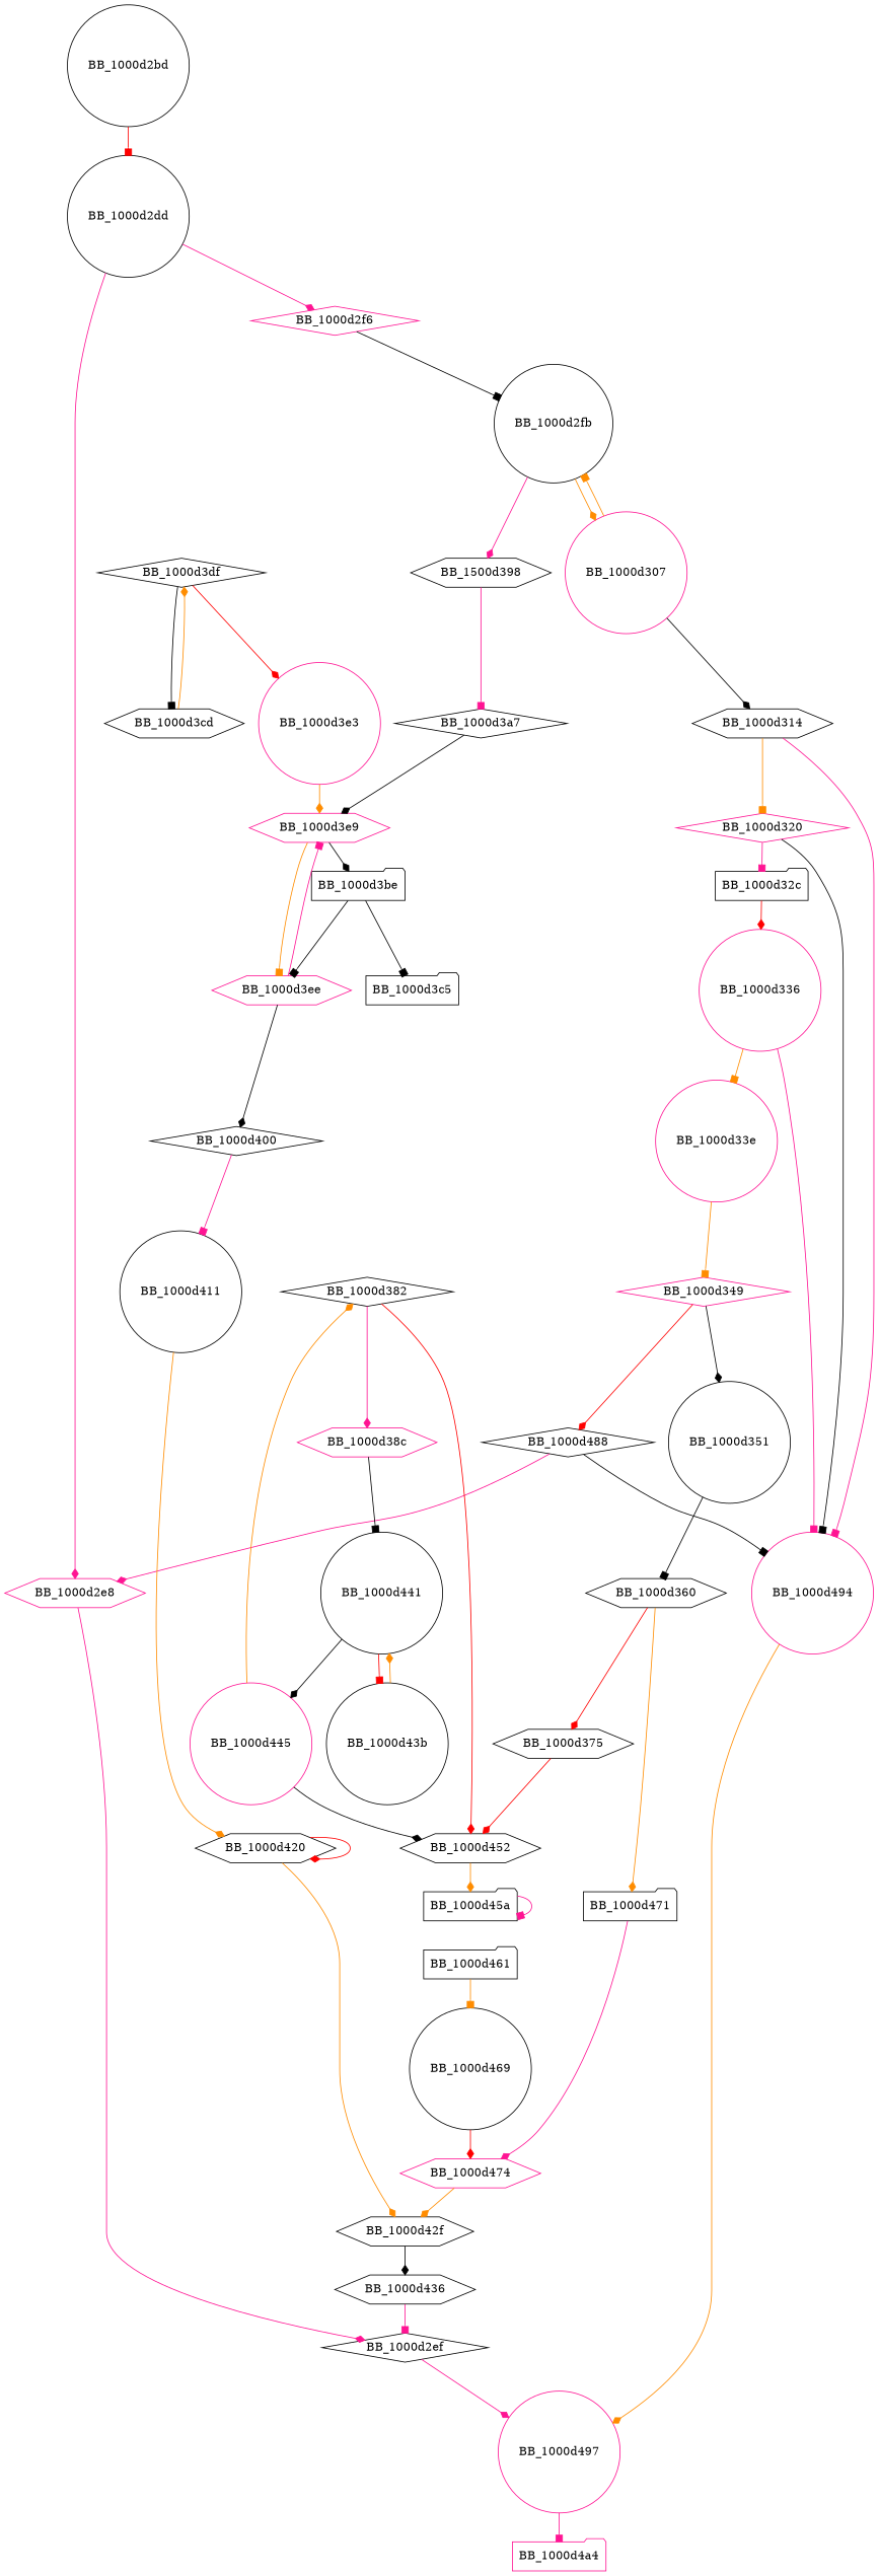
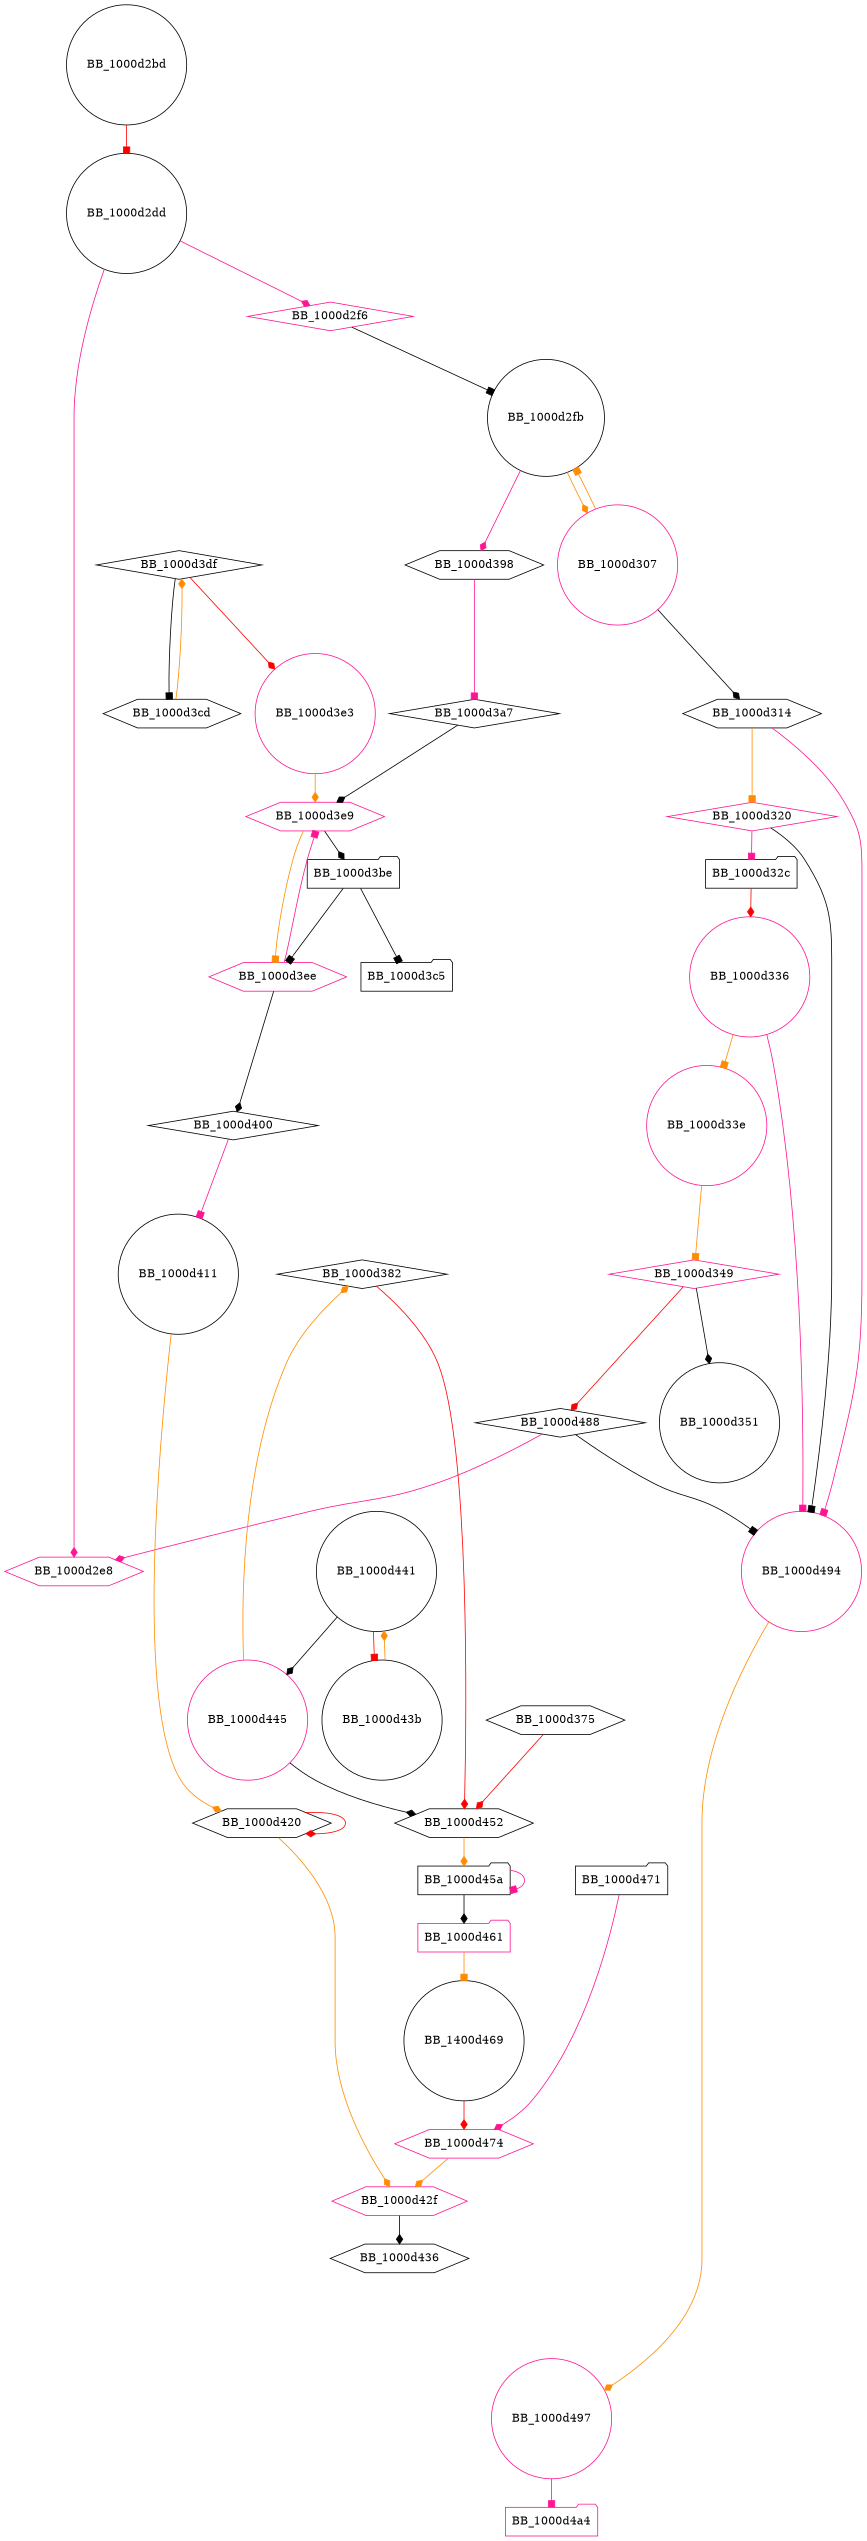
  digraph {
    node [color=black shape=circle]
    edge [arrowhead=diamond color=deeppink]
    BB_1000d2bd
    BB_1000d2dd
    BB_1000d2e8 [color=deeppink shape=hexagon]
    BB_1000d2f6 [color=deeppink shape=diamond]
-   BB_1000d2ef [shape=diamond]
    BB_1000d2fb
    BB_1000d497 [color=deeppink]
    BB_1000d307 [color=deeppink]
-   BB_1000d398 [shape=hexagon label=BB_1500d398]
+   BB_1000d398 [shape=hexagon]
    BB_1000d4a4 [color=deeppink shape=folder]
    BB_1000d314 [shape=hexagon]
    BB_1000d3a7 [shape=diamond]
    BB_1000d320 [color=deeppink shape=diamond]
    BB_1000d494 [color=deeppink]
    BB_1000d3e9 [color=deeppink shape=hexagon]
    BB_1000d32c [shape=folder]
    BB_1000d336 [color=deeppink]
    BB_1000d33e [color=deeppink]
    BB_1000d349 [color=deeppink shape=diamond]
    BB_1000d351
    BB_1000d488 [shape=diamond]
-   BB_1000d360 [shape=hexagon]
    BB_1000d375 [shape=hexagon]
    BB_1000d471 [shape=folder]
    BB_1000d452 [shape=hexagon]
    BB_1000d474 [color=deeppink shape=hexagon]
    BB_1000d45a [shape=folder]
-   BB_1000d42f [shape=hexagon]
+   BB_1000d42f [color=deeppink shape=hexagon]
    BB_1000d382 [shape=diamond]
-   BB_1000d38c [color=deeppink shape=hexagon]
-   BB_1000d461 [shape=folder]
+   BB_1000d461 [color=deeppink shape=folder]
    BB_1000d441
    BB_1000d43b
    BB_1000d445 [color=deeppink]
    BB_1000d3be [shape=folder]
    BB_1000d3ee [color=deeppink shape=hexagon]
    BB_1000d3c5 [shape=folder]
    BB_1000d400 [shape=diamond]
    BB_1000d3df [shape=diamond]
    BB_1000d3cd [shape=hexagon]
    BB_1000d3e3 [color=deeppink]
    BB_1000d411
    BB_1000d420 [shape=hexagon]
    BB_1000d436 [shape=hexagon]
-   BB_1000d469
+   BB_1000d469 [label=BB_1400d469]
    BB_1000d2bd -> BB_1000d2dd [arrowhead=box color=red]
    BB_1000d2dd -> BB_1000d2e8
    BB_1000d2dd -> BB_1000d2f6
-   BB_1000d2e8 -> BB_1000d2ef
    BB_1000d2f6 -> BB_1000d2fb [arrowhead=box color=black]
-   BB_1000d2ef -> BB_1000d497
    BB_1000d2fb -> BB_1000d307 [color=darkorange]
    BB_1000d2fb -> BB_1000d398
    BB_1000d497 -> BB_1000d4a4 [arrowhead=box]
    BB_1000d307 -> BB_1000d2fb [arrowhead=box color=darkorange]
    BB_1000d307 -> BB_1000d314 [color=black]
    BB_1000d398 -> BB_1000d3a7 [arrowhead=box]
    BB_1000d314 -> BB_1000d320 [arrowhead=box color=darkorange]
    BB_1000d314 -> BB_1000d494 [arrowhead=box]
    BB_1000d3a7 -> BB_1000d3e9 [color=black]
    BB_1000d320 -> BB_1000d494 [arrowhead=box color=black]
    BB_1000d320 -> BB_1000d32c [arrowhead=box]
    BB_1000d494 -> BB_1000d497 [color=darkorange]
    BB_1000d3e9 -> BB_1000d3be [color=black]
    BB_1000d3e9 -> BB_1000d3ee [arrowhead=box color=darkorange]
    BB_1000d32c -> BB_1000d336 [color=red]
    BB_1000d336 -> BB_1000d494 [arrowhead=box]
    BB_1000d336 -> BB_1000d33e [arrowhead=box color=darkorange]
    BB_1000d33e -> BB_1000d349 [arrowhead=box color=darkorange]
    BB_1000d349 -> BB_1000d351 [color=black]
    BB_1000d349 -> BB_1000d488 [color=red]
-   BB_1000d351 -> BB_1000d360 [arrowhead=box color=black]
    BB_1000d488 -> BB_1000d2e8
    BB_1000d488 -> BB_1000d494 [arrowhead=box color=black]
-   BB_1000d360 -> BB_1000d375 [color=red]
-   BB_1000d360 -> BB_1000d471 [color=darkorange]
    BB_1000d375 -> BB_1000d452 [color=red]
    BB_1000d471 -> BB_1000d474
    BB_1000d452 -> BB_1000d45a [color=darkorange]
    BB_1000d474 -> BB_1000d42f [color=darkorange]
    BB_1000d45a -> BB_1000d45a [arrowhead=box]
+   BB_1000d45a -> BB_1000d461 [color=black]
    BB_1000d42f -> BB_1000d436 [color=black]
    BB_1000d382 -> BB_1000d452 [color=red]
-   BB_1000d382 -> BB_1000d38c
-   BB_1000d38c -> BB_1000d441 [arrowhead=box color=black]
    BB_1000d461 -> BB_1000d469 [arrowhead=box color=darkorange]
    BB_1000d441 -> BB_1000d43b [arrowhead=box color=red]
    BB_1000d441 -> BB_1000d445 [color=black]
    BB_1000d43b -> BB_1000d441 [color=darkorange]
    BB_1000d445 -> BB_1000d452 [color=black]
    BB_1000d445 -> BB_1000d382 [color=darkorange]
    BB_1000d3be -> BB_1000d3ee [arrowhead=box color=black]
    BB_1000d3be -> BB_1000d3c5 [arrowhead=box color=black]
    BB_1000d3ee -> BB_1000d3e9 [arrowhead=box]
    BB_1000d3ee -> BB_1000d400 [color=black]
    BB_1000d400 -> BB_1000d411 [arrowhead=box]
    BB_1000d3df -> BB_1000d3cd [arrowhead=box color=black]
    BB_1000d3df -> BB_1000d3e3 [color=red]
    BB_1000d3cd -> BB_1000d3df [color=darkorange]
    BB_1000d3e3 -> BB_1000d3e9 [color=darkorange]
    BB_1000d411 -> BB_1000d420 [color=darkorange]
    BB_1000d420 -> BB_1000d42f [color=darkorange]
    BB_1000d420 -> BB_1000d420 [color=red]
-   BB_1000d436 -> BB_1000d2ef [arrowhead=box]
    BB_1000d469 -> BB_1000d474 [color=red]
  }
